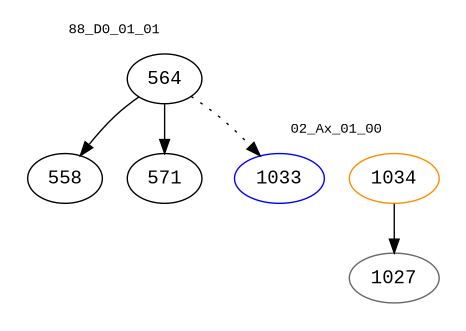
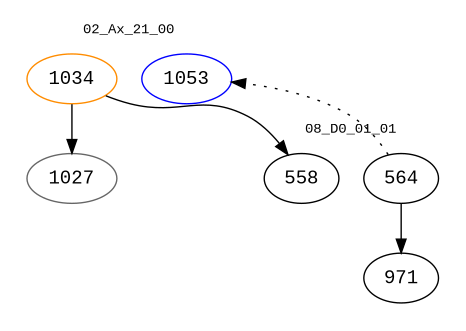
  digraph {
    fontname="Liberation Mono"
    node [color=black fontname="Liberation Mono"]
    edge [color=black fontname="Liberation Mono" style=solid]
    n1 [color=darkorange label=1034]
    n2 [color=gray40 label=1027]
-   n3 [color=blue label=1033]
+   n3 [color=blue label=1053]
    n4 [label=564]
    n5 [label=558]
-   n6 [label=571]
+   n6 [label=971]
    subgraph cluster_1 {
      color=white
      fontsize=10
-     label="02_Ax_01_00"
+     label="02_Ax_21_00"
      n1
      n2
      n3
    }
    subgraph cluster_2 {
      color=white
      fontsize=10
-     label="88_D0_01_01"
+     label="08_D0_01_01"
      n4
      n5
      n6
    }
    n1 -> n2
    n4 -> n3 [style=dotted]
-   n4 -> n5
+   n1 -> n5
    n4 -> n6
  }
